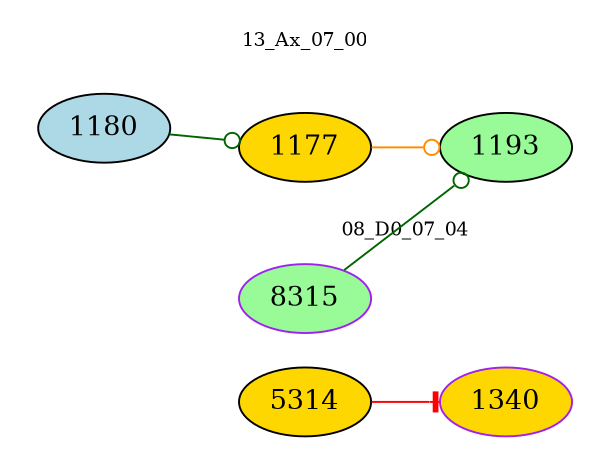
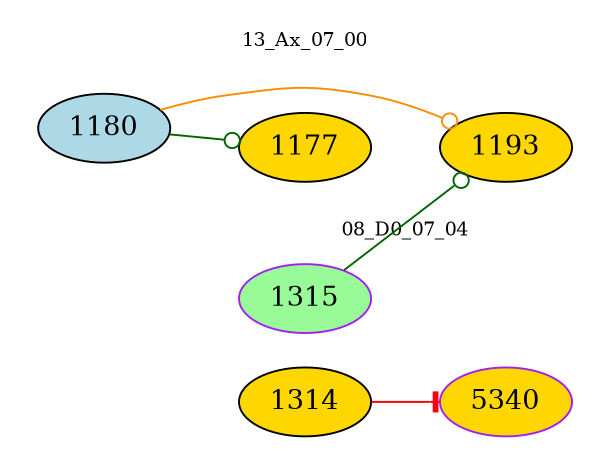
  digraph {
    rankdir=LR
    node [color=black fillcolor=gold style=filled]
    edge [arrowhead=odot color=darkgreen]
    n1 [fillcolor=lightblue label=1180]
    n2 [label=1177]
-   n3 [fillcolor=palegreen label=1193]
-   n4 [color=purple fillcolor=palegreen label=8315]
-   n5 [label=5314]
-   n6 [color=purple label=1340]
+   n3 [label=1193]
+   n4 [color=purple fillcolor=palegreen label=1315]
+   n5 [label=1314]
+   n6 [color=purple label=5340]
    subgraph cluster_1 {
      color=white
      fontsize=10
      label="13_Ax_07_00"
      n1
      n2
      n3
    }
    subgraph cluster_2 {
      color=white
      fontsize=10
      label="08_D0_07_04"
      n4
      n5
      n6
    }
    n1 -> n2
-   n2 -> n3 [color=darkorange]
+   n1 -> n3 [color=darkorange]
    n4 -> n3
    n5 -> n6 [arrowhead=tee color=red]
  }
